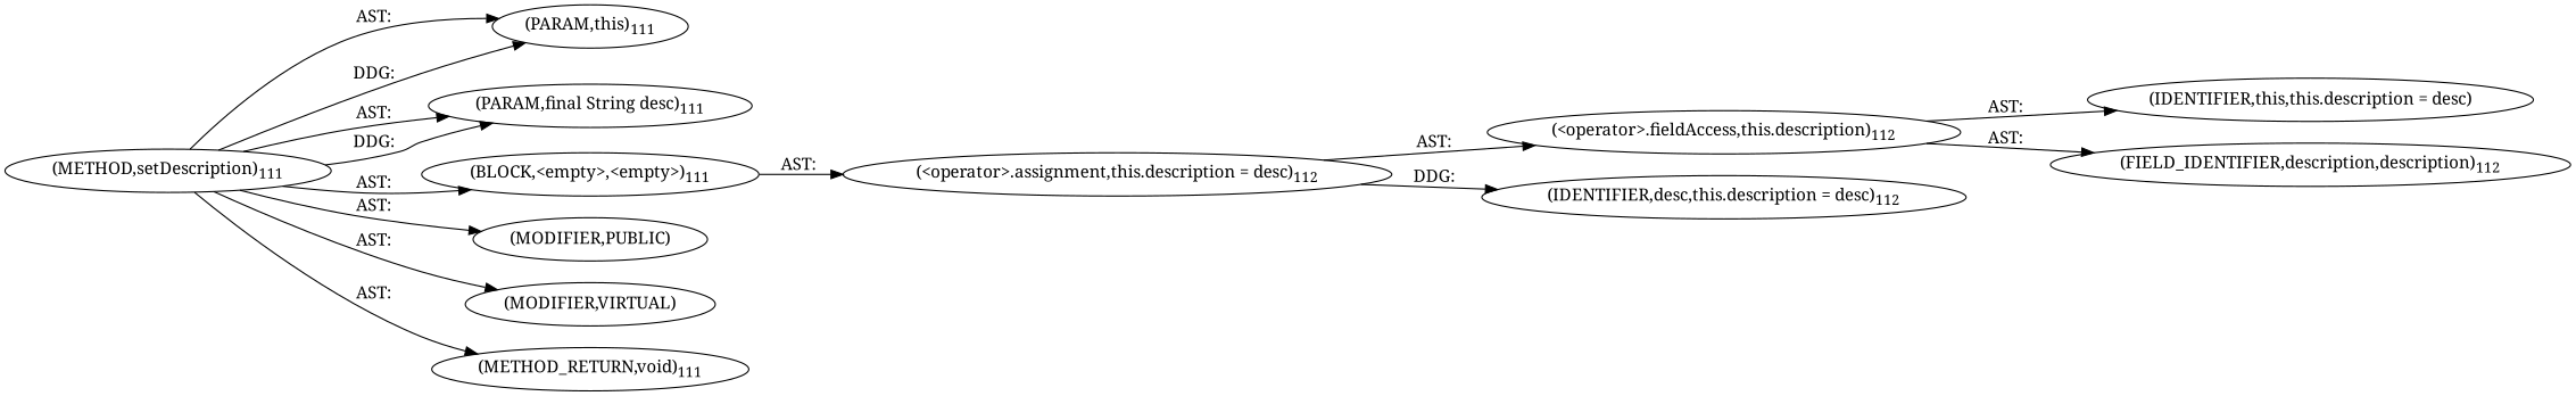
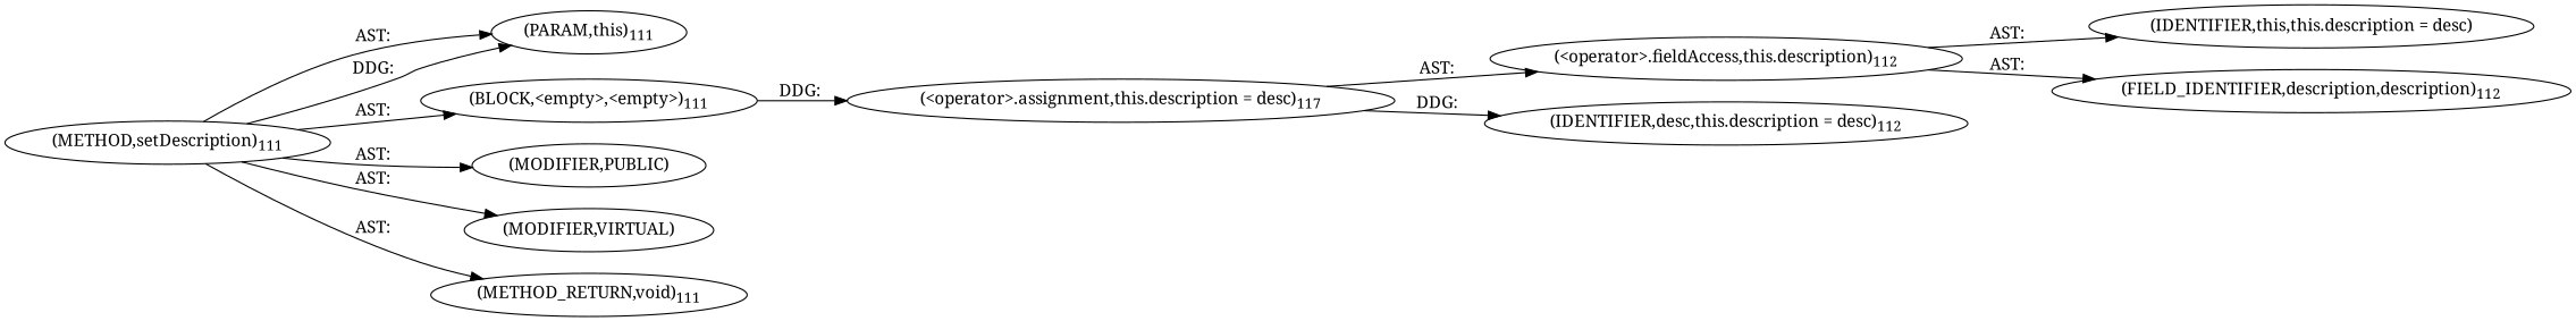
  digraph {
    fontname="Noto Serif"
    rankdir=LR
    node [fontname="Noto Serif"]
    edge [fontname="Noto Serif"]
    n1 [label=<(METHOD,setDescription)<SUB>111</SUB>>]
    n2 [label=<(PARAM,this)<SUB>111</SUB>>]
-   n3 [label=<(PARAM,final String desc)<SUB>111</SUB>>]
    n4 [label=<(BLOCK,&lt;empty&gt;,&lt;empty&gt;)<SUB>111</SUB>>]
    n5 [label=<(MODIFIER,PUBLIC)>]
    n6 [label=<(MODIFIER,VIRTUAL)>]
    n7 [label=<(METHOD_RETURN,void)<SUB>111</SUB>>]
-   n8 [label=<(&lt;operator&gt;.assignment,this.description = desc)<SUB>112</SUB>>]
+   n8 [label=<(&lt;operator&gt;.assignment,this.description = desc)<SUB>117</SUB>>]
    n9 [label=<(&lt;operator&gt;.fieldAccess,this.description)<SUB>112</SUB>>]
    n10 [label=<(IDENTIFIER,desc,this.description = desc)<SUB>112</SUB>>]
    n11 [label=<(IDENTIFIER,this,this.description = desc)>]
    n12 [label=<(FIELD_IDENTIFIER,description,description)<SUB>112</SUB>>]
    n1 -> n2 [label="AST: "]
    n1 -> n2 [label="DDG: "]
-   n1 -> n3 [label="AST: "]
-   n1 -> n3 [label="DDG: "]
    n1 -> n4 [label="AST: "]
    n1 -> n5 [label="AST: "]
    n1 -> n6 [label="AST: "]
    n1 -> n7 [label="AST: "]
-   n4 -> n8 [label="AST: "]
+   n4 -> n8 [label="DDG: "]
    n8 -> n9 [label="AST: "]
    n8 -> n10 [label="DDG: "]
    n9 -> n11 [label="AST: "]
    n9 -> n12 [label="AST: "]
  }
